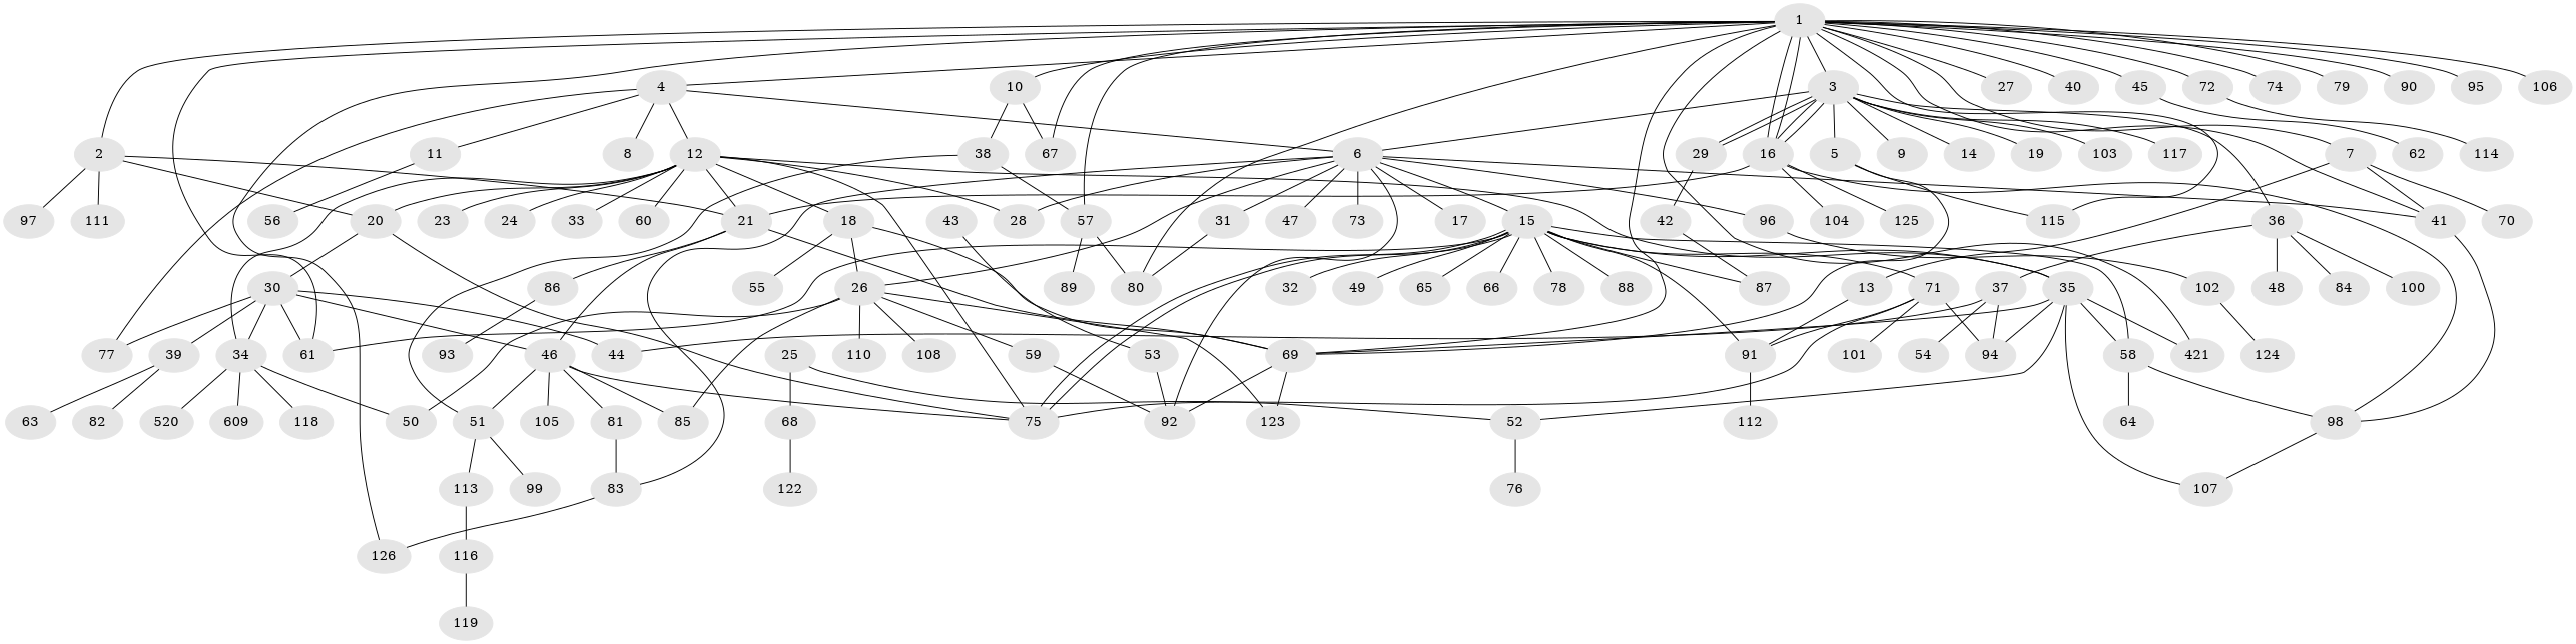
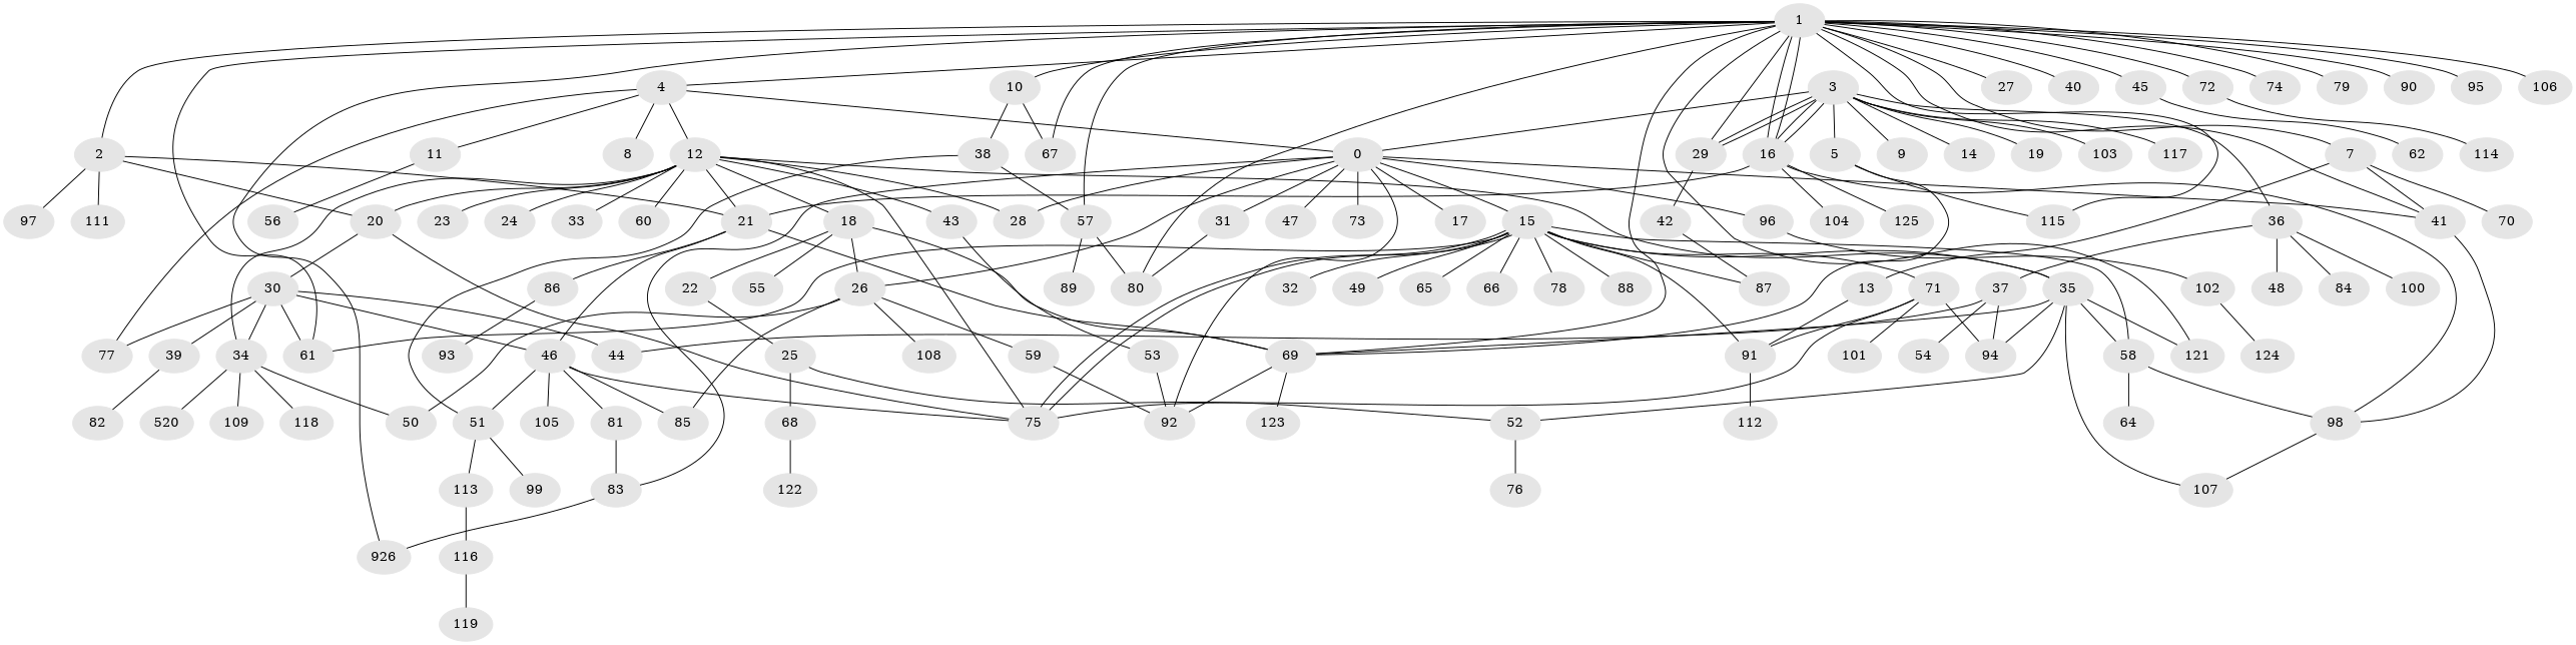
  graph {
    node [color=gray90 style=filled]
    1
    2
    3
    4
    7
    10
    16
    27
    40
    41
    45
    57
    61
    67
    69
    72
    74
    79
    80
    90
    95
    106
    115
-   121 [label=421]
-   126
+   121
+   126 [label=926]
    20
    21
    97
    111
    5
-   6
+   6 [label=0]
    9
    14
    19
    29
    36
    103
    117
    8
    11
    12
    77
    13
    70
    38
    98
    104
    125
    62
    89
    92
    123
    114
    75
    30
    46
    86
    15
    17
    26
    28
    31
    47
    73
    83
    96
    42
    37
    48
    84
    100
    56
    18
    23
    24
    33
    34
    35
    43
    60
    91
    32
    49
    58
    65
    66
    71
    78
    87
    88
    50
    59
    85
    108
-   110
    102
    51
+   22
    55
-   109 [label=609]
+   109
    118
    n102 [label=520]
    52
    94
    107
    53
    112
    64
    101
    25
    39
    44
    81
    105
    93
    68
    76
    122
-   63
    82
    54
    99
    113
    116
    124
    119
    1 -- 2
-   1 -- 3
+   1 -- 29
    1 -- 4
    1 -- 7
    1 -- 10
    1 -- 16
    1 -- 16
    1 -- 27
    1 -- 40
    1 -- 41
    1 -- 45
    1 -- 57
    1 -- 61
    1 -- 67
    1 -- 69
    1 -- 72
    1 -- 74
    1 -- 79
    1 -- 80
    1 -- 90
    1 -- 95
    1 -- 106
    1 -- 115
    1 -- 121
    1 -- 126
    2 -- 20
    2 -- 21
    2 -- 97
    2 -- 111
    3 -- 16
    3 -- 16
    3 -- 5
    3 -- 6
    3 -- 9
    3 -- 14
    3 -- 19
    3 -- 29
    3 -- 29
    3 -- 36
    3 -- 103
    3 -- 117
    4 -- 6
    4 -- 8
    4 -- 11
    4 -- 12
    4 -- 77
    7 -- 41
    7 -- 13
    7 -- 70
    10 -- 67
    10 -- 38
    16 -- 21
    16 -- 98
    16 -- 104
    16 -- 125
    41 -- 98
    45 -- 62
    57 -- 80
    57 -- 89
    69 -- 92
    69 -- 123
    72 -- 114
    20 -- 75
    20 -- 30
    21 -- 69
    21 -- 46
    21 -- 86
    5 -- 69
    5 -- 115
    6 -- 41
    6 -- 92
    6 -- 15
    6 -- 17
    6 -- 26
    6 -- 28
    6 -- 31
    6 -- 47
    6 -- 73
    6 -- 83
    6 -- 96
    29 -- 42
    36 -- 37
    36 -- 48
    36 -- 84
    36 -- 100
    11 -- 56
    12 -- 20
    12 -- 21
    12 -- 75
    12 -- 28
    12 -- 18
    12 -- 23
    12 -- 24
    12 -- 33
    12 -- 34
    12 -- 35
+   12 -- 43
    12 -- 60
    13 -- 91
    38 -- 57
    38 -- 51
    98 -- 107
    30 -- 61
    30 -- 77
    30 -- 46
    30 -- 34
    30 -- 39
    30 -- 44
    46 -- 75
    46 -- 85
    46 -- 51
    46 -- 81
    46 -- 105
    86 -- 93
    15 -- 61
    15 -- 75
    15 -- 75
    15 -- 35
    15 -- 91
    15 -- 32
    15 -- 49
    15 -- 58
    15 -- 65
    15 -- 66
    15 -- 71
    15 -- 78
    15 -- 87
    15 -- 88
-   26 -- 123
    26 -- 50
    26 -- 59
    26 -- 85
    26 -- 108
-   26 -- 110
    31 -- 80
    83 -- 126
    96 -- 102
    42 -- 87
    37 -- 94
    37 -- 44
    37 -- 54
    18 -- 69
    18 -- 26
+   18 -- 22
    18 -- 55
    34 -- 50
    34 -- 109
    34 -- 118
    34 -- n102
    35 -- 69
    35 -- 121
    35 -- 58
    35 -- 52
    35 -- 94
    35 -- 107
    43 -- 53
    91 -- 112
    58 -- 98
    58 -- 64
    71 -- 75
    71 -- 91
    71 -- 94
    71 -- 101
    59 -- 92
    102 -- 124
    51 -- 99
    51 -- 113
+   22 -- 25
    52 -- 76
    53 -- 92
    25 -- 52
    25 -- 68
-   39 -- 63
    39 -- 82
    81 -- 83
    68 -- 122
    113 -- 116
    116 -- 119
  }
